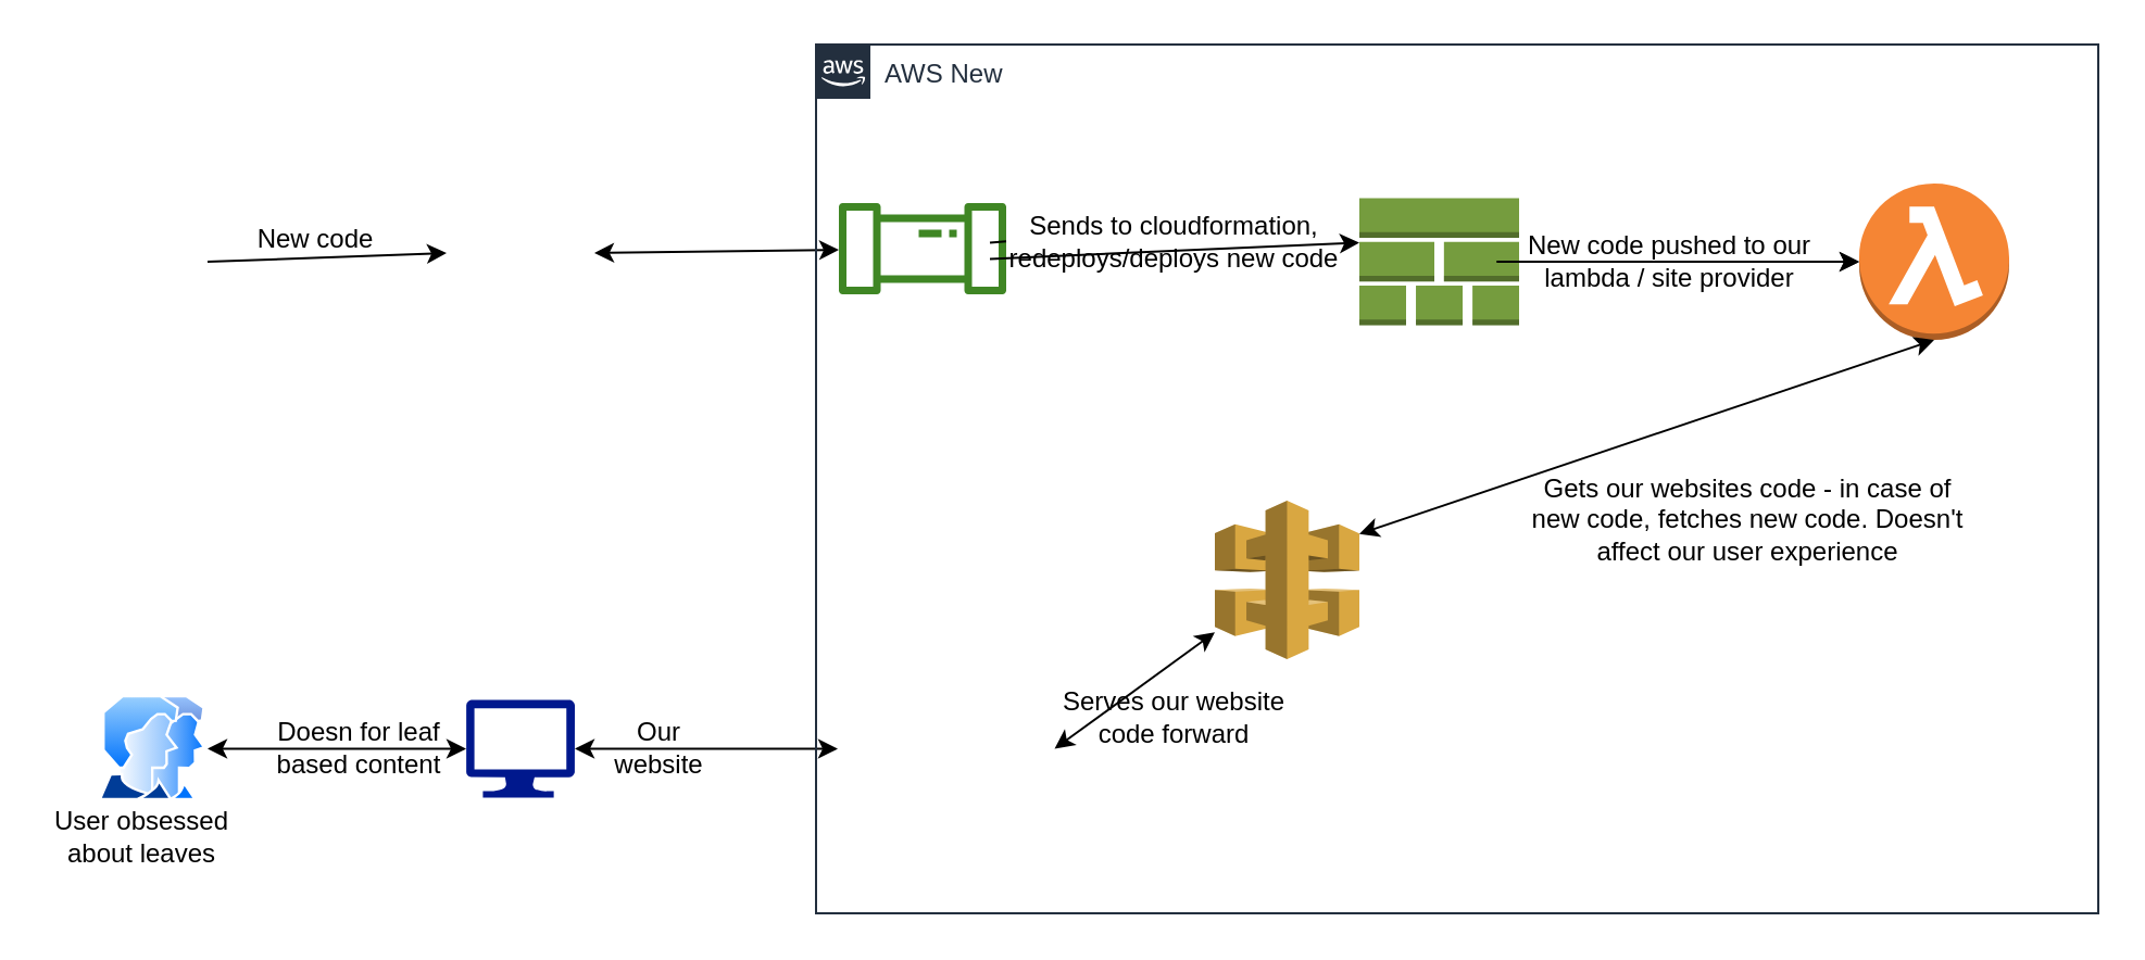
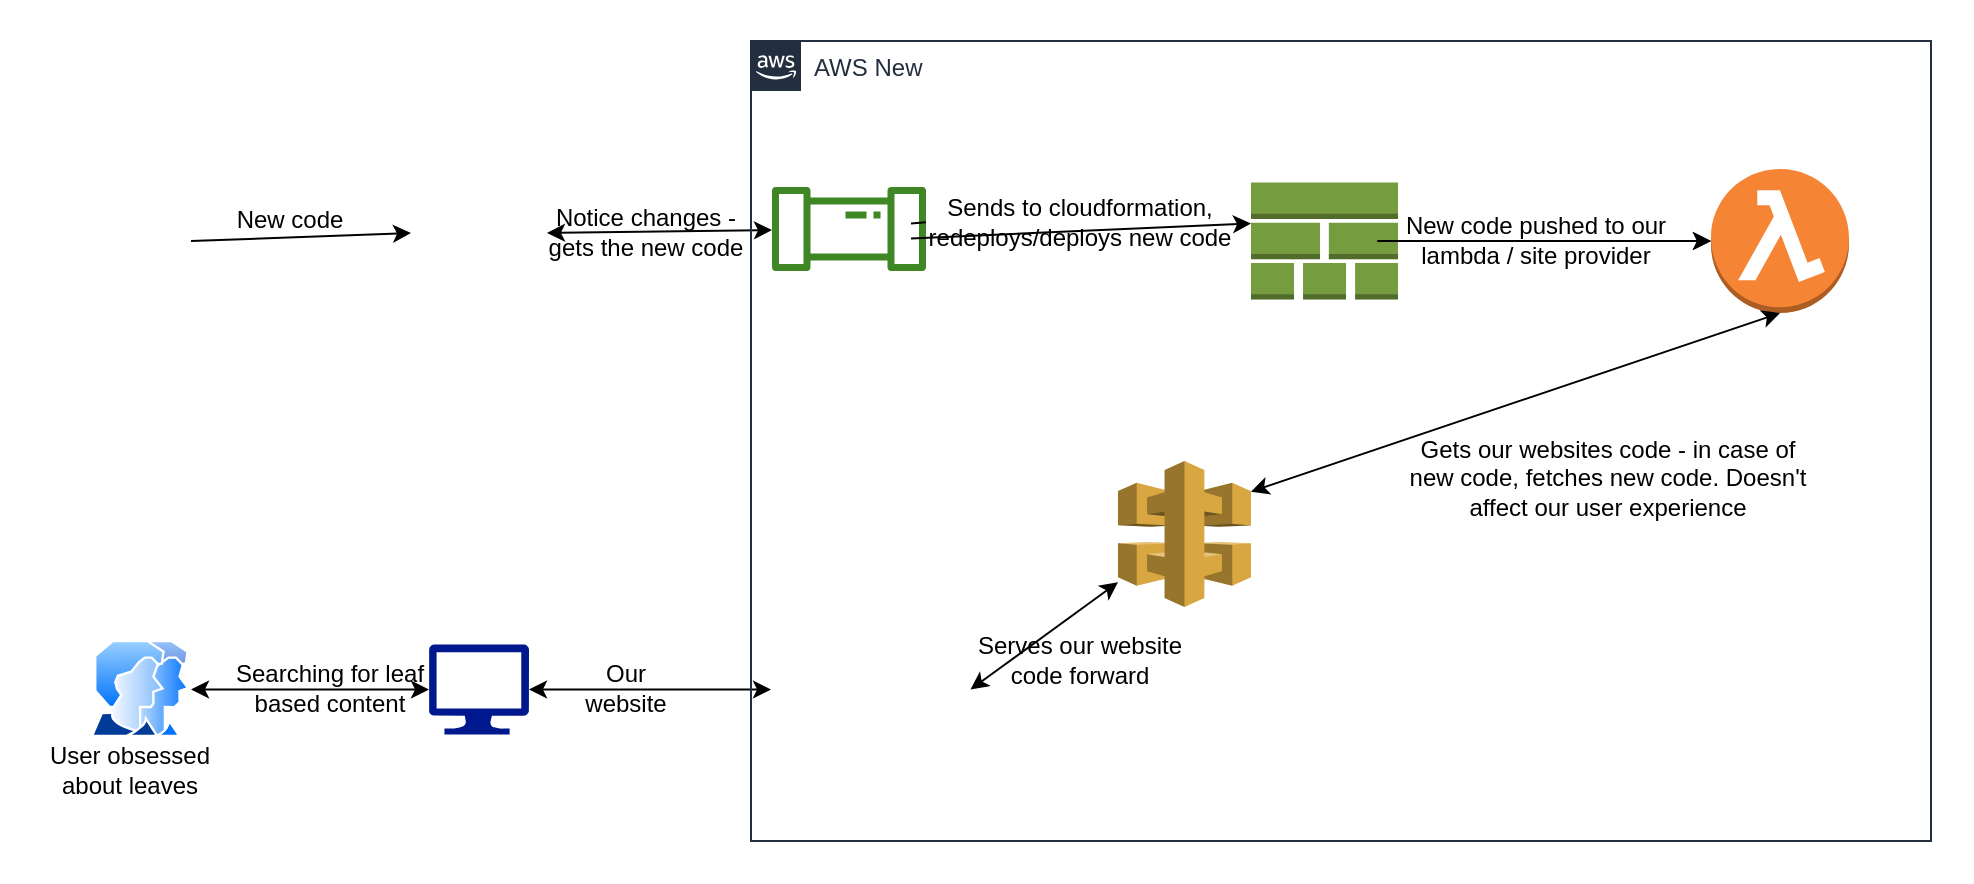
  <mxCell id="0" />
  <mxCell id="1" parent="0" />
  <mxCell id="2" value="" style="shape=image;html=1;verticalAlign=top;verticalLabelPosition=bottom;labelBackgroundColor=#ffffff;imageAspect=0;aspect=fixed;image=https://cdn0.iconfinder.com/data/icons/software-engineering-and-video-gaming/512/77_hacker_user_gammer_programmer-128.png" vertex="1" parent="1"><mxGeometry x="35" y="90" width="60" height="60" as="geometry" /></mxCell>
  <mxCell id="3" value="" style="shape=image;html=1;verticalAlign=top;verticalLabelPosition=bottom;labelBackgroundColor=#ffffff;imageAspect=0;aspect=fixed;image=https://cdn1.iconfinder.com/data/icons/picons-social/57/github-128.png" vertex="1" parent="1"><mxGeometry x="205" y="82" width="68" height="68" as="geometry" /></mxCell>
  <mxCell id="4" value="" style="sketch=0;outlineConnect=0;fontColor=#232F3E;gradientColor=none;fillColor=#3F8624;strokeColor=none;dashed=0;verticalLabelPosition=bottom;verticalAlign=top;align=center;html=1;fontSize=12;fontStyle=0;aspect=fixed;pointerEvents=1;shape=mxgraph.aws4.iot_analytics_pipeline;" vertex="1" parent="1"><mxGeometry x="385" y="93" width="78" height="42" as="geometry" /></mxCell>
  <mxCell id="5" value="" style="outlineConnect=0;dashed=0;verticalLabelPosition=bottom;verticalAlign=top;align=center;html=1;shape=mxgraph.aws3.stack_aws_cloudformation;fillColor=#759C3E;gradientColor=none;" vertex="1" parent="1"><mxGeometry x="625" y="90.75" width="73.5" height="58.5" as="geometry" /></mxCell>
  <mxCell id="6" value="" style="outlineConnect=0;dashed=0;verticalLabelPosition=bottom;verticalAlign=top;align=center;html=1;shape=mxgraph.aws3.api_gateway;fillColor=#D9A741;gradientColor=none;" vertex="1" parent="1"><mxGeometry x="558.5" y="230" width="66.5" height="73" as="geometry" /></mxCell>
  <mxCell id="7" value="" style="outlineConnect=0;dashed=0;verticalLabelPosition=bottom;verticalAlign=top;align=center;html=1;shape=mxgraph.aws3.lambda_function;fillColor=#F58534;gradientColor=none;" vertex="1" parent="1"><mxGeometry x="855" y="84" width="69" height="72" as="geometry" /></mxCell>
  <mxCell id="8" value="" style="aspect=fixed;perimeter=ellipsePerimeter;html=1;align=center;shadow=0;dashed=0;spacingTop=3;image;image=img/lib/active_directory/user_accounts.svg;" vertex="1" parent="1"><mxGeometry x="45" y="320" width="50" height="48.5" as="geometry" /></mxCell>
  <mxCell id="9" value="" style="shape=image;html=1;verticalAlign=top;verticalLabelPosition=bottom;labelBackgroundColor=#ffffff;imageAspect=0;aspect=fixed;image=https://cdn0.iconfinder.com/data/icons/green-world-colored/80/leaf-nature-green-enviroment-128.png" vertex="1" parent="1"><mxGeometry x="385" y="294.37" width="99.75" height="99.75" as="geometry" /></mxCell>
  <mxCell id="10" value="" style="sketch=0;aspect=fixed;pointerEvents=1;shadow=0;dashed=0;html=1;strokeColor=none;labelPosition=center;verticalLabelPosition=bottom;verticalAlign=top;align=center;fillColor=#00188D;shape=mxgraph.azure.computer" vertex="1" parent="1"><mxGeometry x="214" y="321.75" width="50" height="45" as="geometry" /></mxCell>
  <mxCell id="11" value="" style="endArrow=classic;html=1;rounded=0;exitX=1;exitY=0.5;exitDx=0;exitDy=0;entryX=0;entryY=0.5;entryDx=0;entryDy=0;" edge="1" parent="1" source="2" target="3"><mxGeometry width="50" height="50" relative="1" as="geometry"><mxPoint x="415" y="260" as="sourcePoint" /><mxPoint x="465" y="210" as="targetPoint" /></mxGeometry></mxCell>
  <mxCell id="12" value="New code" style="text;html=1;strokeColor=none;fillColor=none;align=center;verticalAlign=middle;whiteSpace=wrap;rounded=0;" vertex="1" parent="1"><mxGeometry x="115" y="95" width="60" height="30" as="geometry" /></mxCell>
  <mxCell id="13" value="" style="endArrow=classic;startArrow=classic;html=1;rounded=0;exitX=1;exitY=0.5;exitDx=0;exitDy=0;" edge="1" parent="1" source="3" target="4"><mxGeometry width="50" height="50" relative="1" as="geometry"><mxPoint x="415" y="260" as="sourcePoint" /><mxPoint x="465" y="210" as="targetPoint" /></mxGeometry></mxCell>
+ <mxCell id="14" value="Notice changes - gets the new code" style="text;html=1;strokeColor=none;fillColor=none;align=center;verticalAlign=middle;whiteSpace=wrap;rounded=0;" vertex="1" parent="1"><mxGeometry x="273" y="101" width="100" height="30" as="geometry" /></mxCell>
  <mxCell id="15" value="" style="endArrow=classic;html=1;rounded=0;entryX=0;entryY=0.5;entryDx=0;entryDy=0;entryPerimeter=0;startArrow=none;" edge="1" parent="1" source="16" target="5"><mxGeometry width="50" height="50" relative="1" as="geometry"><mxPoint x="615" y="240" as="sourcePoint" /><mxPoint x="665" y="190" as="targetPoint" /></mxGeometry></mxCell>
  <mxCell id="16" value="Sends to cloudformation, redeploys/deploys new code" style="text;html=1;strokeColor=none;fillColor=none;align=center;verticalAlign=middle;whiteSpace=wrap;rounded=0;" vertex="1" parent="1"><mxGeometry x="455" y="96.25" width="170" height="30" as="geometry" /></mxCell>
  <mxCell id="17" value="" style="endArrow=none;html=1;rounded=0;entryX=0;entryY=0.5;entryDx=0;entryDy=0;entryPerimeter=0;" edge="1" parent="1" source="4" target="16"><mxGeometry width="50" height="50" relative="1" as="geometry"><mxPoint x="462.5" y="114.588" as="sourcePoint" /><mxPoint x="555" y="116" as="targetPoint" /></mxGeometry></mxCell>
  <mxCell id="18" value="" style="endArrow=classic;html=1;rounded=0;exitX=0;exitY=0.75;exitDx=0;exitDy=0;entryX=1;entryY=0.5;entryDx=0;entryDy=0;" edge="1" parent="1" source="16" target="16"><mxGeometry width="50" height="50" relative="1" as="geometry"><mxPoint x="715" y="320" as="sourcePoint" /><mxPoint x="765" y="270" as="targetPoint" /></mxGeometry></mxCell>
  <mxCell id="19" value="" style="endArrow=classic;html=1;rounded=0;exitX=1;exitY=0.5;exitDx=0;exitDy=0;exitPerimeter=0;entryX=0;entryY=0.5;entryDx=0;entryDy=0;entryPerimeter=0;startArrow=none;" edge="1" parent="1" source="20" target="7"><mxGeometry width="50" height="50" relative="1" as="geometry"><mxPoint x="695" y="320" as="sourcePoint" /><mxPoint x="745" y="270" as="targetPoint" /></mxGeometry></mxCell>
  <mxCell id="20" value="New code pushed to our lambda / site provider" style="text;html=1;strokeColor=none;fillColor=none;align=center;verticalAlign=middle;whiteSpace=wrap;rounded=0;" vertex="1" parent="1"><mxGeometry x="688.25" y="95" width="160" height="50" as="geometry" /></mxCell>
  <mxCell id="21" value="" style="endArrow=none;html=1;rounded=0;exitX=1;exitY=0.5;exitDx=0;exitDy=0;exitPerimeter=0;entryX=0;entryY=0.5;entryDx=0;entryDy=0;entryPerimeter=0;" edge="1" parent="1" source="5" target="20"><mxGeometry width="50" height="50" relative="1" as="geometry"><mxPoint x="698.5" y="120" as="sourcePoint" /><mxPoint x="855" y="120" as="targetPoint" /></mxGeometry></mxCell>
  <mxCell id="22" value="" style="endArrow=classic;html=1;rounded=0;exitX=0;exitY=0.5;exitDx=0;exitDy=0;entryX=0;entryY=0.5;entryDx=0;entryDy=0;entryPerimeter=0;" edge="1" parent="1" source="20" target="7"><mxGeometry width="50" height="50" relative="1" as="geometry"><mxPoint x="705" y="280" as="sourcePoint" /><mxPoint x="755" y="230" as="targetPoint" /></mxGeometry></mxCell>
  <mxCell id="23" value="User obsessed about leaves" style="text;html=1;strokeColor=none;fillColor=none;align=center;verticalAlign=middle;whiteSpace=wrap;rounded=0;" vertex="1" parent="1"><mxGeometry x="20" y="370" width="90" height="30" as="geometry" /></mxCell>
  <mxCell id="24" value="" style="endArrow=classic;startArrow=classic;html=1;rounded=0;exitX=1;exitY=0.5;exitDx=0;exitDy=0;entryX=0;entryY=0.5;entryDx=0;entryDy=0;entryPerimeter=0;" edge="1" parent="1" source="8" target="10"><mxGeometry width="50" height="50" relative="1" as="geometry"><mxPoint x="225" y="260" as="sourcePoint" /><mxPoint x="275" y="210" as="targetPoint" /></mxGeometry></mxCell>
- <mxCell id="25" value="Doesn for leaf based content" style="text;html=1;strokeColor=none;fillColor=none;align=center;verticalAlign=middle;whiteSpace=wrap;rounded=0;" vertex="1" parent="1"><mxGeometry x="110" y="329.25" width="110" height="30" as="geometry" /></mxCell>
+ <mxCell id="25" value="Searching for leaf based content" style="text;html=1;strokeColor=none;fillColor=none;align=center;verticalAlign=middle;whiteSpace=wrap;rounded=0;" vertex="1" parent="1"><mxGeometry x="110" y="329.25" width="110" height="30" as="geometry" /></mxCell>
  <mxCell id="26" value="" style="endArrow=classic;startArrow=classic;html=1;rounded=0;exitX=1;exitY=0.5;exitDx=0;exitDy=0;exitPerimeter=0;entryX=0;entryY=0.5;entryDx=0;entryDy=0;" edge="1" parent="1" source="10" target="9"><mxGeometry width="50" height="50" relative="1" as="geometry"><mxPoint x="445" y="340" as="sourcePoint" /><mxPoint x="495" y="290" as="targetPoint" /></mxGeometry></mxCell>
- <mxCell id="27" value="Our website" style="text;html=1;strokeColor=none;fillColor=none;align=center;verticalAlign=middle;whiteSpace=wrap;rounded=0;" vertex="1" parent="1"><mxGeometry x="273" y="329.25" width="60" height="30" as="geometry" /></mxCell>
+ <mxCell id="27" value="Our website" style="text;html=1;strokeColor=none;fillColor=none;align=center;verticalAlign=middle;whiteSpace=wrap;rounded=0;" vertex="1" parent="1"><mxGeometry x="283" y="329.25" width="60" height="30" as="geometry" /></mxCell>
  <mxCell id="28" value="" style="endArrow=classic;startArrow=classic;html=1;rounded=0;exitX=1;exitY=0.5;exitDx=0;exitDy=0;" edge="1" parent="1" source="9" target="6"><mxGeometry width="50" height="50" relative="1" as="geometry"><mxPoint x="535" y="330" as="sourcePoint" /><mxPoint x="585" y="280" as="targetPoint" /></mxGeometry></mxCell>
  <mxCell id="29" value="Serves our website code forward" style="text;html=1;strokeColor=none;fillColor=none;align=center;verticalAlign=middle;whiteSpace=wrap;rounded=0;" vertex="1" parent="1"><mxGeometry x="475" y="310" width="130" height="40" as="geometry" /></mxCell>
  <mxCell id="30" value="" style="endArrow=classic;startArrow=classic;html=1;rounded=0;exitX=1;exitY=0.21;exitDx=0;exitDy=0;exitPerimeter=0;entryX=0.5;entryY=1;entryDx=0;entryDy=0;entryPerimeter=0;" edge="1" parent="1" source="6" target="7"><mxGeometry width="50" height="50" relative="1" as="geometry"><mxPoint x="535" y="300" as="sourcePoint" /><mxPoint x="585" y="250" as="targetPoint" /></mxGeometry></mxCell>
  <mxCell id="31" value="Gets our websites code - in case of new code, fetches new code. Doesn't affect our user experience" style="text;html=1;strokeColor=none;fillColor=none;align=center;verticalAlign=middle;whiteSpace=wrap;rounded=0;" vertex="1" parent="1"><mxGeometry x="698.5" y="210" width="210" height="57" as="geometry" /></mxCell>
  <mxCell id="32" value="AWS New" style="points=[[0,0],[0.25,0],[0.5,0],[0.75,0],[1,0],[1,0.25],[1,0.5],[1,0.75],[1,1],[0.75,1],[0.5,1],[0.25,1],[0,1],[0,0.75],[0,0.5],[0,0.25]];outlineConnect=0;gradientColor=none;html=1;whiteSpace=wrap;fontSize=12;fontStyle=0;container=1;pointerEvents=0;collapsible=0;recursiveResize=0;shape=mxgraph.aws4.group;grIcon=mxgraph.aws4.group_aws_cloud_alt;strokeColor=#232F3E;fillColor=none;verticalAlign=top;align=left;spacingLeft=30;fontColor=#232F3E;dashed=0;" vertex="1" parent="1"><mxGeometry x="375" y="20" width="590" height="400" as="geometry" /></mxCell>
